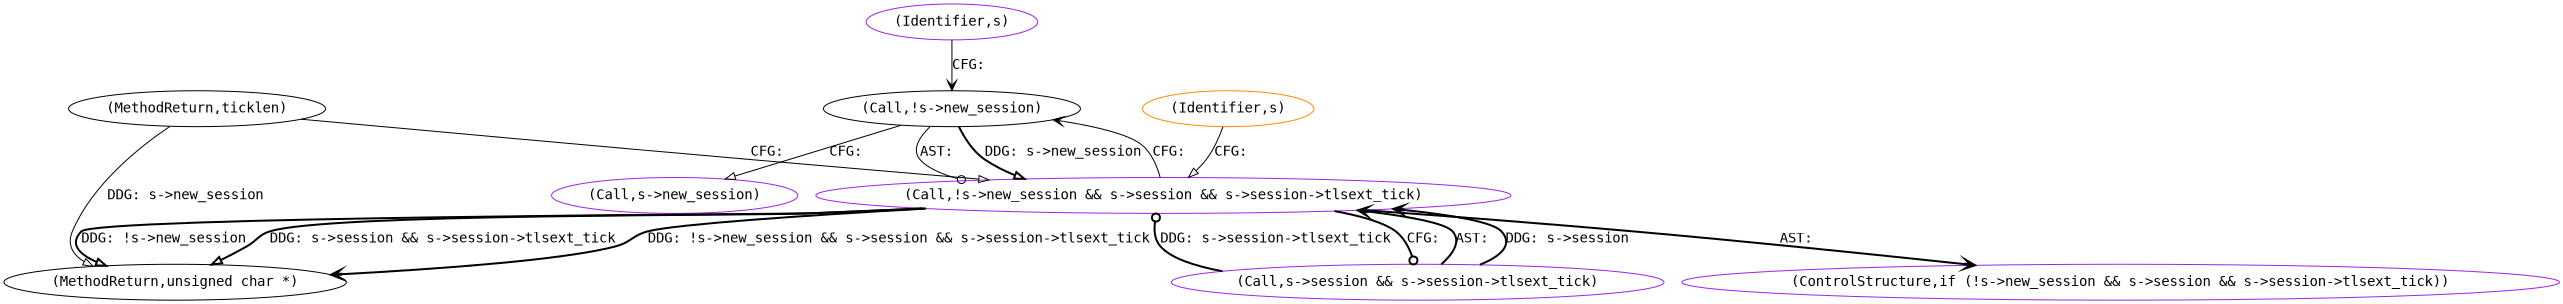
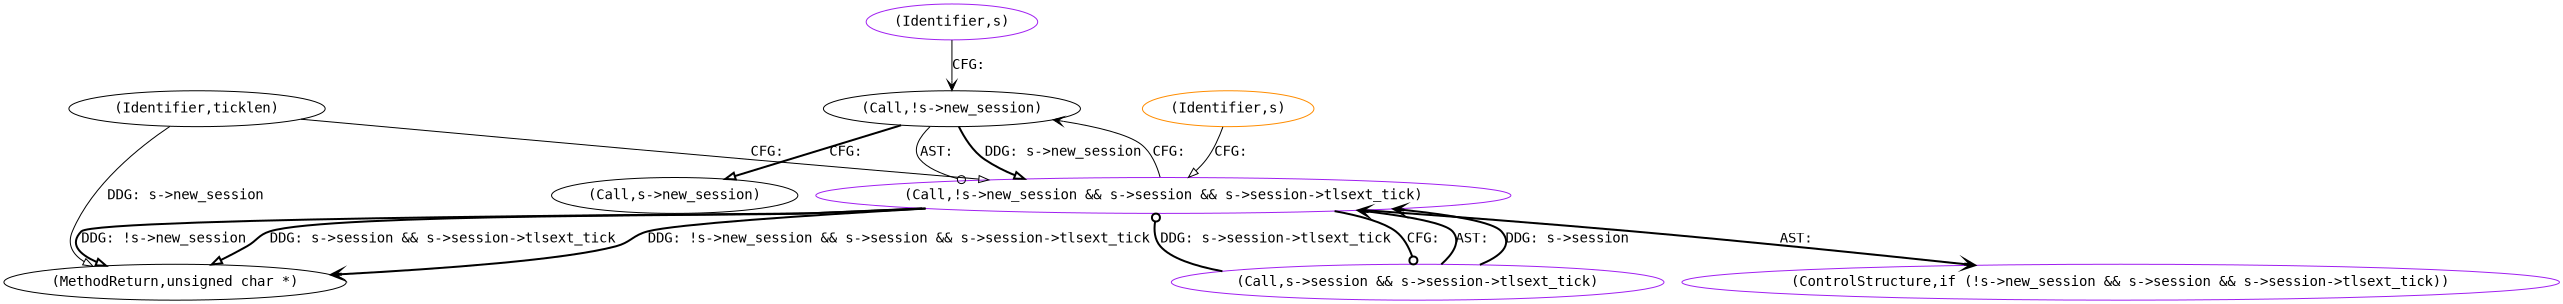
  digraph {
    fontname="DejaVu Sans Mono"
    node [color=black fontname="DejaVu Sans Mono"]
    edge [arrowhead=onormal fontname="DejaVu Sans Mono" style=bold]
    n1 [label="(Call,!s->new_session)"]
    n2 [color=purple label="(Call,!s->new_session && s->session && s->session->tlsext_tick)"]
-   n3 [color=purple label="(Call,s->new_session)"]
+   n3 [label="(Call,s->new_session)"]
    n4 [label="(MethodReturn,unsigned char *)"]
    n5 [color=purple label="(Call,s->session && s->session->tlsext_tick)"]
    n6 [color=purple label="(ControlStructure,if (!s->new_session && s->session && s->session->tlsext_tick))"]
    n7 [color=darkorange label="(Identifier,s)"]
    n8 [color=purple label="(Identifier,s)"]
-   n9 [label="(MethodReturn,ticklen)"]
+   n9 [label="(Identifier,ticklen)"]
    n1 -> n2 [arrowhead=odot label="AST: " style=solid]
    n1 -> n2 [label="DDG: s->new_session"]
-   n1 -> n3 [label="CFG: " style=solid]
+   n1 -> n3 [label="CFG: "]
    n2 -> n1 [arrowhead=vee label="CFG: " style=solid]
    n2 -> n4 [label="DDG: !s->new_session"]
    n2 -> n4 [label="DDG: s->session && s->session->tlsext_tick"]
    n2 -> n4 [arrowhead=vee label="DDG: !s->new_session && s->session && s->session->tlsext_tick"]
    n2 -> n5 [arrowhead=odot label="CFG: "]
    n2 -> n6 [arrowhead=vee label="AST: "]
    n5 -> n2 [arrowhead=vee label="AST: "]
    n5 -> n2 [arrowhead=vee label="DDG: s->session"]
    n5 -> n2 [arrowhead=odot label="DDG: s->session->tlsext_tick"]
    n7 -> n2 [label="CFG: " style=solid]
    n8 -> n1 [arrowhead=vee label="CFG: " style=solid]
    n9 -> n2 [label="CFG: " style=solid]
    n9 -> n4 [label="DDG: s->new_session" style=solid]
  }
